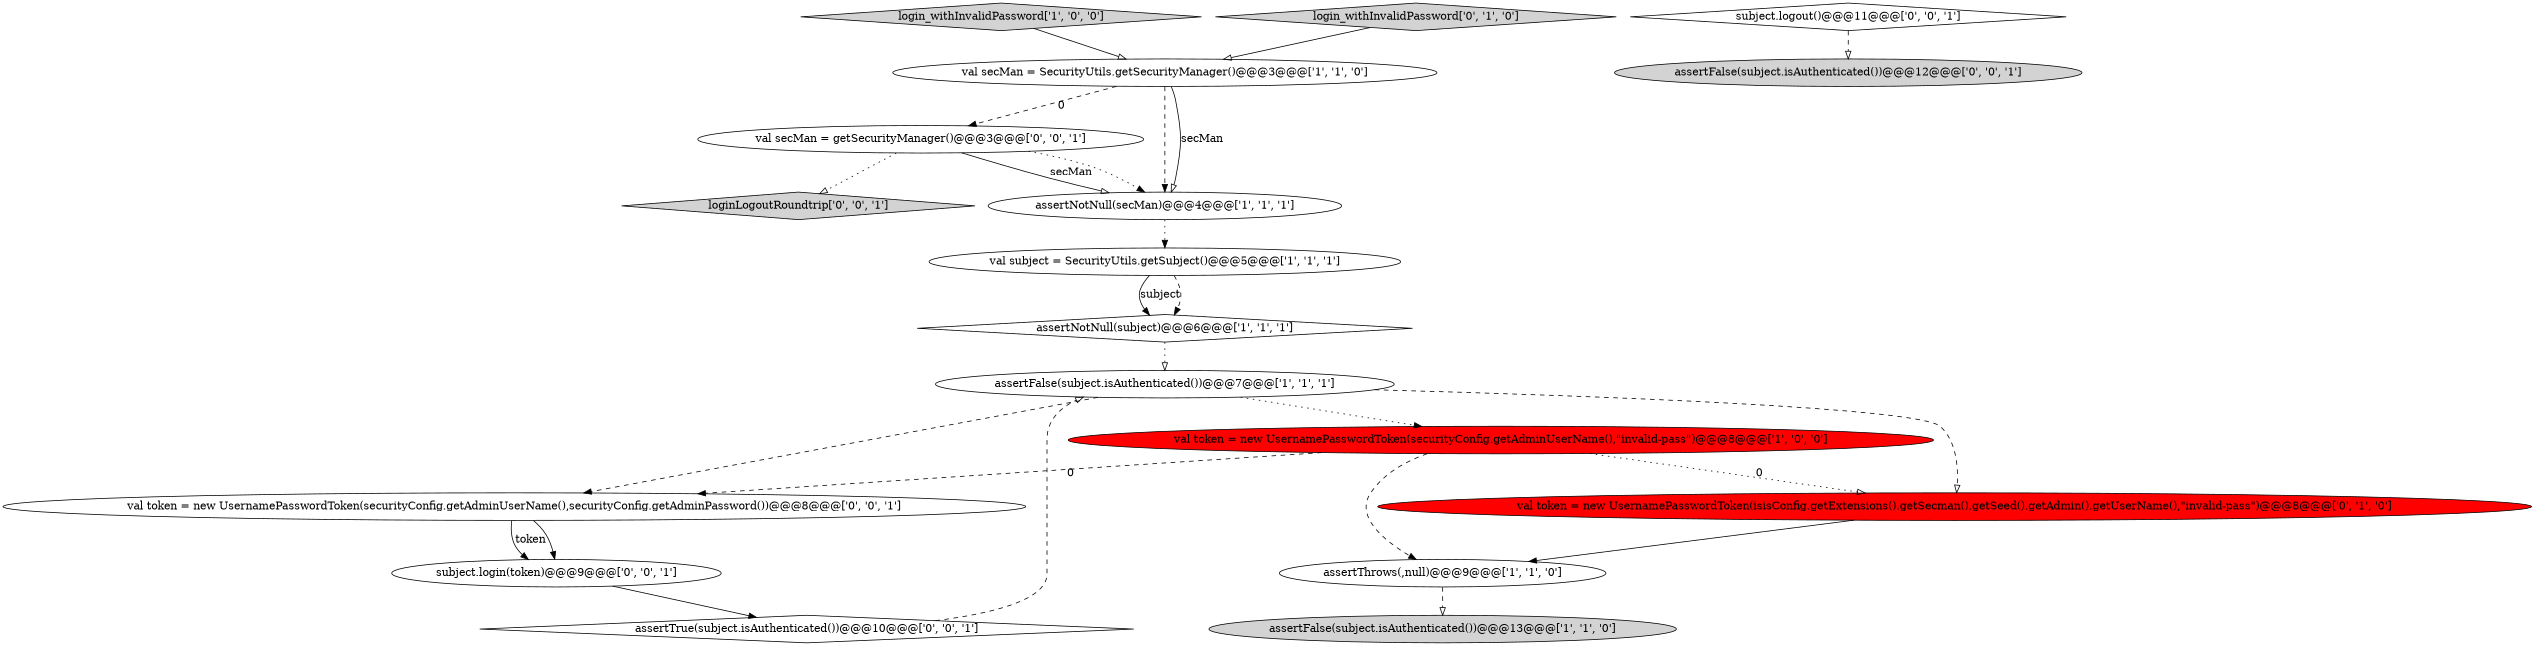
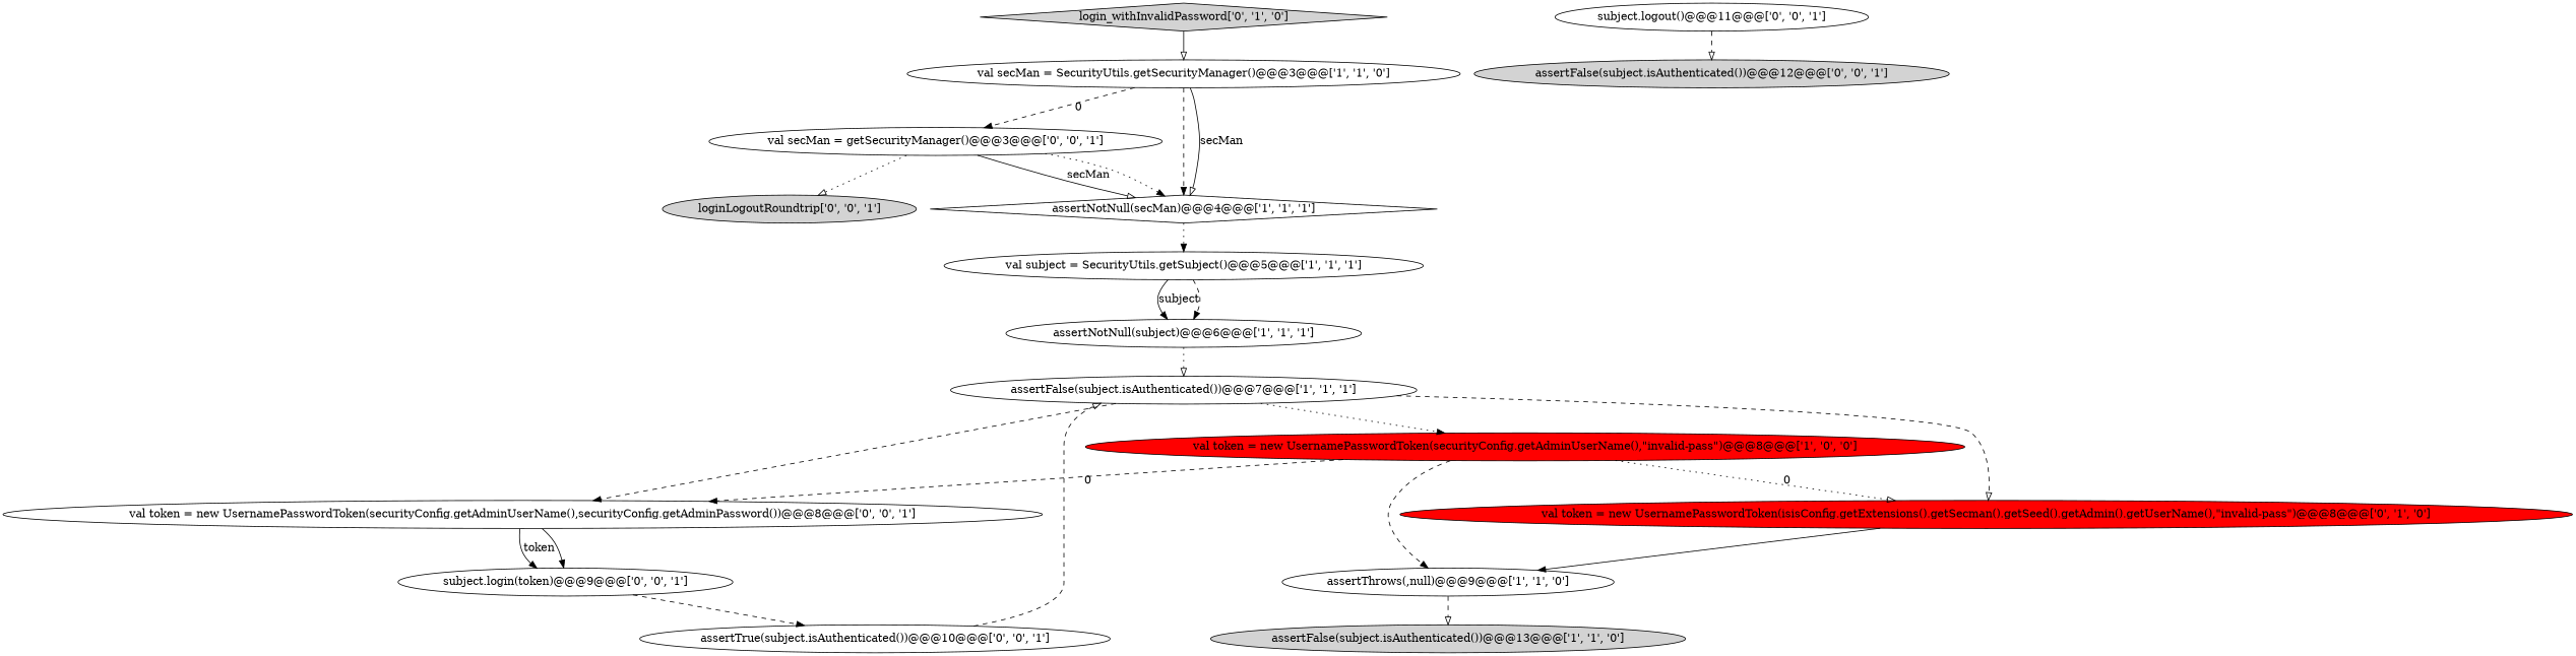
  digraph {
    node [fillcolor=white shape=ellipse style=filled]
    edge [arrowhead=normal style=dashed]
    n1 [label="assertFalse(subject.isAuthenticated())@@@7@@@['1', '1', '1']"]
    n2 [fillcolor=red label="val token = new UsernamePasswordToken(securityConfig.getAdminUserName(),\"invalid-pass\")@@@8@@@['1', '0', '0']"]
    n3 [label="val token = new UsernamePasswordToken(securityConfig.getAdminUserName(),securityConfig.getAdminPassword())@@@8@@@['0', '0', '1']"]
    n4 [fillcolor=red label="val token = new UsernamePasswordToken(isisConfig.getExtensions().getSecman().getSeed().getAdmin().getUserName(),\"invalid-pass\")@@@8@@@['0', '1', '0']"]
    n5 [label="assertThrows(,null)@@@9@@@['1', '1', '0']"]
    n6 [label="subject.login(token)@@@9@@@['0', '0', '1']"]
-   n7 [label="assertNotNull(subject)@@@6@@@['1', '1', '1']" shape=diamond]
-   n8 [label="subject.logout()@@@11@@@['0', '0', '1']" shape=diamond]
+   n7 [label="assertNotNull(subject)@@@6@@@['1', '1', '1']"]
+   n8 [label="subject.logout()@@@11@@@['0', '0', '1']"]
    n9 [fillcolor=lightgray label="assertFalse(subject.isAuthenticated())@@@12@@@['0', '0', '1']"]
-   n10 [label="assertNotNull(secMan)@@@4@@@['1', '1', '1']"]
+   n10 [label="assertNotNull(secMan)@@@4@@@['1', '1', '1']" shape=diamond]
    n11 [label="val subject = SecurityUtils.getSubject()@@@5@@@['1', '1', '1']"]
    n12 [fillcolor=lightgray label="assertFalse(subject.isAuthenticated())@@@13@@@['1', '1', '0']"]
-   n13 [label="assertTrue(subject.isAuthenticated())@@@10@@@['0', '0', '1']" shape=diamond]
+   n13 [label="assertTrue(subject.isAuthenticated())@@@10@@@['0', '0', '1']"]
    n14 [label="val secMan = getSecurityManager()@@@3@@@['0', '0', '1']"]
-   n15 [fillcolor=lightgray label="loginLogoutRoundtrip['0', '0', '1']" shape=diamond]
+   n15 [fillcolor=lightgray label="loginLogoutRoundtrip['0', '0', '1']"]
    n16 [label="val secMan = SecurityUtils.getSecurityManager()@@@3@@@['1', '1', '0']"]
-   n17 [fillcolor=lightgray label="login_withInvalidPassword['1', '0', '0']" shape=diamond]
    n18 [fillcolor=lightgray label="login_withInvalidPassword['0', '1', '0']" shape=diamond]
    n1 -> n2 [style=dotted]
    n1 -> n3
    n1 -> n4 [arrowhead=onormal]
    n2 -> n3 [label=0]
    n2 -> n4 [arrowhead=onormal label=0 style=dotted]
    n2 -> n5
    n3 -> n6 [label=token style=solid]
    n3 -> n6 [style=solid]
    n4 -> n5 [style=solid]
    n5 -> n12 [arrowhead=onormal]
-   n6 -> n13 [style=solid]
+   n6 -> n13
    n7 -> n1 [arrowhead=onormal style=dotted]
    n8 -> n9 [arrowhead=onormal]
    n10 -> n11 [style=dotted]
    n11 -> n7 [label=subject style=solid]
    n11 -> n7
    n13 -> n1 [arrowhead=onormal]
    n14 -> n10 [arrowhead=onormal label=secMan style=solid]
    n14 -> n10 [style=dotted]
    n14 -> n15 [arrowhead=onormal style=dotted]
    n16 -> n10
    n16 -> n10 [arrowhead=onormal label=secMan style=solid]
    n16 -> n14 [label=0]
-   n17 -> n16 [arrowhead=onormal style=solid]
    n18 -> n16 [arrowhead=onormal style=solid]
  }
